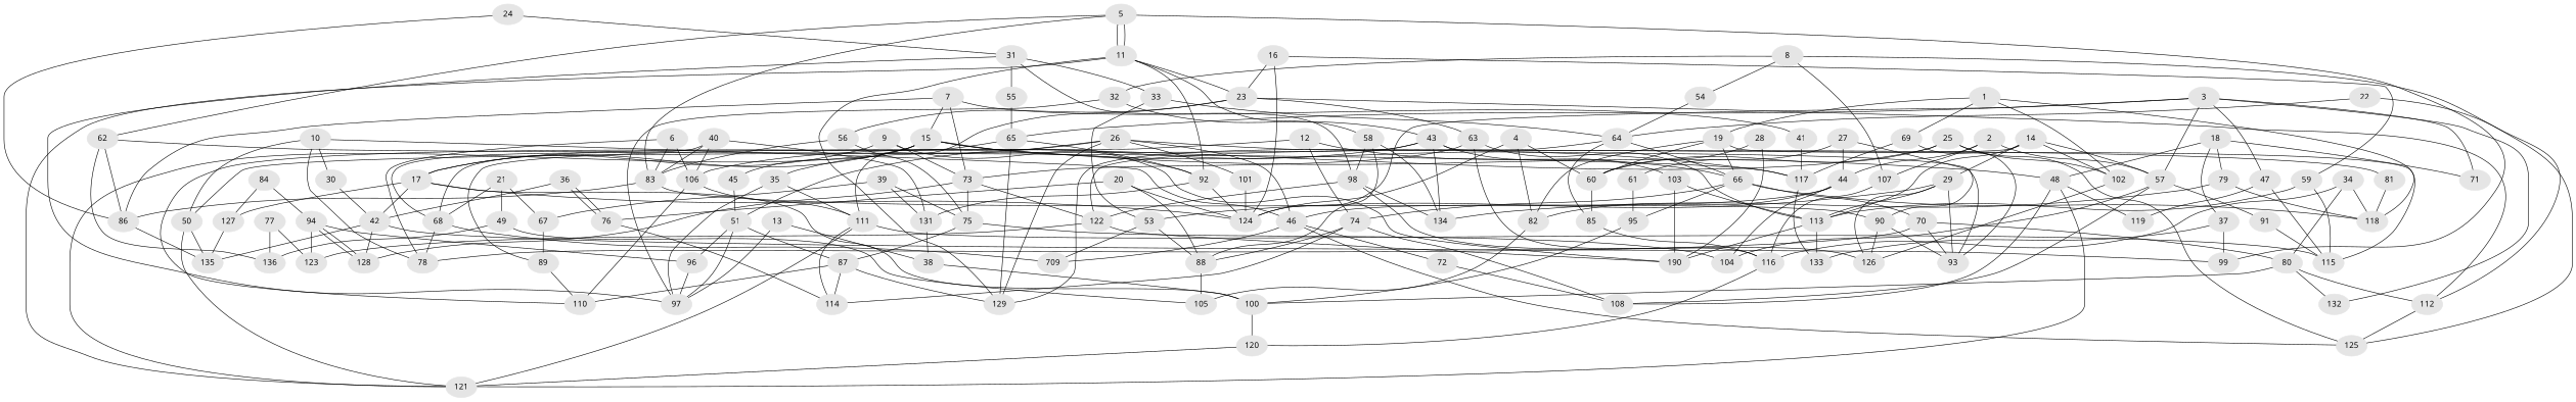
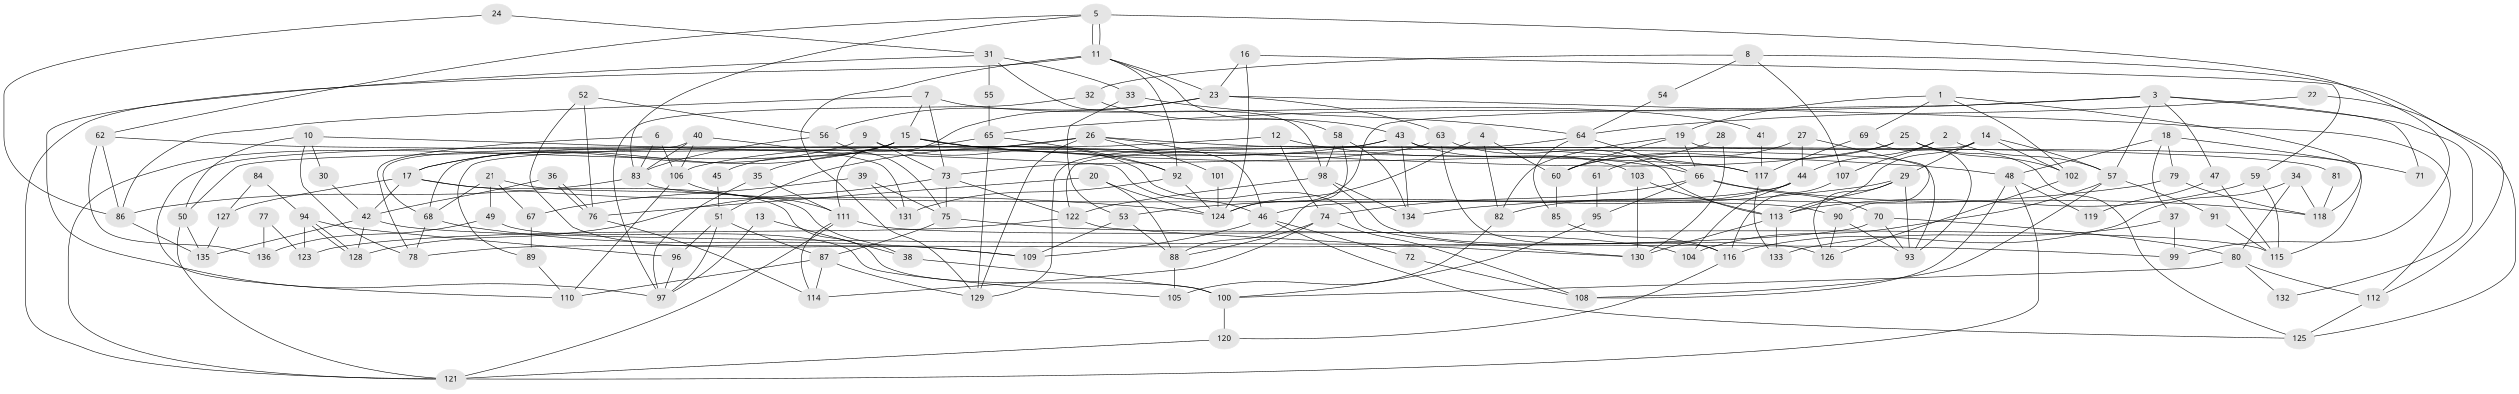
  graph {
    fontname="Noto Sans"
    node [color=gray90 fontname="Noto Sans" style=filled]
    edge [fontname="Noto Sans"]
    1
    19
    69
    102
    118
    60
    82
    66
    115
    117
    93
    126
    2
    44
    57
    107
    46
    104
    108
    91
    116
    3
    47
    65
    71
    124
    132
    119
    92
    129
    68
    4
    85
    105
    5
    11
    62
    83
    99
    23
    58
    121
    86
    136
    90
    6
    78
    106
    111
    110
    7
    15
    41
    73
    17
    45
    48
    122
    75
    128
    135
    8
    32
    54
    112
    97
    43
    64
    125
    9
-   130 [label=190]
+   130
    42
    100
    127
    10
    30
    50
    72
-   109 [label=709]
+   109
    56
    63
    88
    98
    134
    131
    12
    74
    89
    95
    70
    114
    13
    38
    14
    29
    113
    53
    123
    51
    133
    16
    59
    120
    18
    37
    79
    20
    76
    21
    49
    67
    22
    24
    31
    33
    55
    25
    26
    35
    81
    101
    27
    61
    28
    103
    34
    80
    36
    39
    87
    40
    96
+   52
    77
    84
    94
    1 -- 19
    1 -- 69
    1 -- 102
    1 -- 118
    19 -- 60
    19 -- 82
    19 -- 66
    19 -- 115
    69 -- 117
    69 -- 93
    102 -- 126
    60 -- 85
    82 -- 105
    66 -- 118
    66 -- 74
    66 -- 95
    66 -- 70
    117 -- 133
    2 -- 44
    2 -- 57
    2 -- 107
    44 -- 82
    44 -- 46
    44 -- 104
    57 -- 104
    57 -- 108
    57 -- 91
    107 -- 116
    46 -- 125
    46 -- 72
    46 -- 109
    91 -- 115
    116 -- 120
    3 -- 57
    3 -- 47
    3 -- 65
    3 -- 71
    3 -- 124
    3 -- 132
    47 -- 115
    47 -- 119
    65 -- 92
    65 -- 129
    65 -- 68
    92 -- 124
    92 -- 131
    68 -- 78
    68 -- 109
    4 -- 60
    4 -- 82
    4 -- 124
    85 -- 116
    5 -- 11
    5 -- 11
    5 -- 62
    5 -- 83
    5 -- 99
    11 -- 92
    11 -- 129
    11 -- 23
    11 -- 58
    11 -- 121
    62 -- 117
    62 -- 86
    62 -- 136
    83 -- 86
    83 -- 90
    23 -- 111
    23 -- 112
    23 -- 56
    23 -- 63
    58 -- 88
    58 -- 98
    58 -- 134
    86 -- 135
    90 -- 93
    90 -- 126
    6 -- 83
    6 -- 78
    6 -- 106
    106 -- 111
    106 -- 110
    111 -- 115
    111 -- 121
    111 -- 114
    7 -- 86
    7 -- 15
    7 -- 41
    7 -- 73
    15 -- 117
    15 -- 92
    15 -- 121
    15 -- 17
    15 -- 45
    15 -- 48
    41 -- 117
    73 -- 122
    73 -- 75
    73 -- 128
    17 -- 124
    17 -- 42
    17 -- 100
    17 -- 127
    45 -- 51
    48 -- 108
    48 -- 119
    48 -- 121
    122 -- 130
    122 -- 123
    75 -- 104
    75 -- 87
    8 -- 107
    8 -- 32
    8 -- 54
    8 -- 112
    32 -- 97
    32 -- 43
    54 -- 64
    112 -- 125
    43 -- 93
    43 -- 50
    43 -- 134
    43 -- 51
    43 -- 103
    64 -- 66
    64 -- 129
    64 -- 85
    9 -- 73
    9 -- 17
    9 -- 130
    42 -- 99
    42 -- 128
    42 -- 135
    100 -- 120
    127 -- 135
    10 -- 46
    10 -- 78
    10 -- 30
    10 -- 50
    30 -- 42
    50 -- 121
    50 -- 135
    72 -- 108
    56 -- 83
    56 -- 75
    63 -- 116
    63 -- 73
    63 -- 113
    88 -- 105
    98 -- 126
    98 -- 122
    98 -- 134
    12 -- 66
    12 -- 74
    12 -- 89
    74 -- 108
    74 -- 88
    74 -- 114
    89 -- 110
    95 -- 100
    70 -- 93
    70 -- 78
    70 -- 80
    13 -- 97
    13 -- 38
    38 -- 100
    14 -- 102
    14 -- 57
    14 -- 122
    14 -- 29
    14 -- 113
    29 -- 93
    29 -- 126
    29 -- 113
    29 -- 53
    113 -- 130
    113 -- 133
    53 -- 109
    53 -- 88
    51 -- 97
    51 -- 87
    51 -- 96
    16 -- 124
    16 -- 23
    16 -- 59
    59 -- 115
    59 -- 113
    120 -- 121
    18 -- 71
    18 -- 48
    18 -- 37
    18 -- 79
    37 -- 99
    37 -- 133
    79 -- 118
    79 -- 134
    20 -- 124
    20 -- 88
    20 -- 76
    76 -- 114
    21 -- 68
-   131 -- 38
+   21 -- 38
    21 -- 49
    21 -- 67
    49 -- 105
    49 -- 136
    67 -- 89
    22 -- 64
    22 -- 125
    24 -- 86
    24 -- 31
    31 -- 97
    31 -- 98
    31 -- 33
    31 -- 55
    33 -- 64
    33 -- 53
    55 -- 65
    25 -- 102
    25 -- 60
    25 -- 106
    25 -- 125
    26 -- 46
    26 -- 129
    26 -- 110
    26 -- 35
    26 -- 81
    26 -- 101
    35 -- 111
    35 -- 97
    81 -- 118
    101 -- 124
    27 -- 44
    27 -- 90
    27 -- 61
    61 -- 95
    28 -- 60
    28 -- 130
    103 -- 130
    103 -- 113
    34 -- 118
    34 -- 116
    34 -- 80
    80 -- 132
    80 -- 112
    80 -- 100
    36 -- 42
    36 -- 76
    36 -- 76
    39 -- 75
    39 -- 131
    39 -- 67
    87 -- 129
    87 -- 110
    87 -- 114
    40 -- 68
    40 -- 83
    40 -- 106
    40 -- 131
    96 -- 97
+   52 -- 109
+   52 -- 56
+   52 -- 76
    77 -- 136
    77 -- 123
    84 -- 127
    84 -- 94
    94 -- 128
    94 -- 128
    94 -- 123
    94 -- 96
  }
